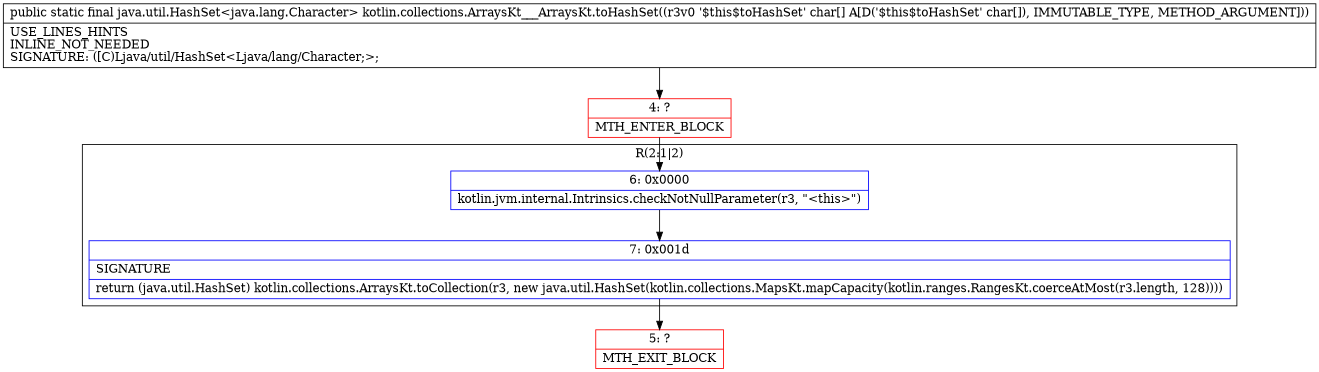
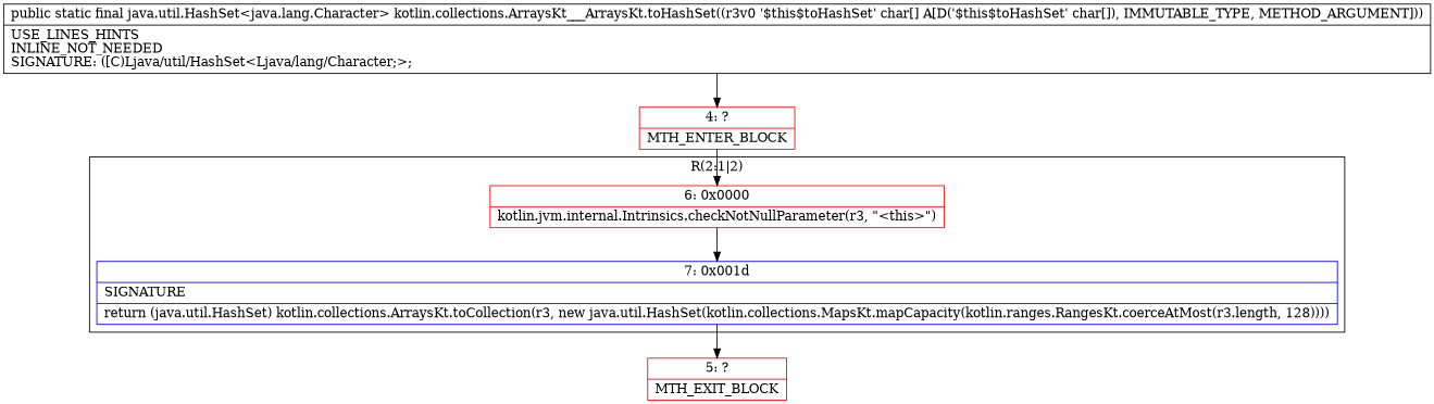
  digraph {
    node [color=blue shape=record]
-   n1 [label="{6\:\ 0x0000|kotlin.jvm.internal.Intrinsics.checkNotNullParameter(r3, \"\<this\>\")\l}"]
+   n1 [color=red label="{6\:\ 0x0000|kotlin.jvm.internal.Intrinsics.checkNotNullParameter(r3, \"\<this\>\")\l}"]
    n2 [label="{7\:\ 0x001d|SIGNATURE\l|return (java.util.HashSet) kotlin.collections.ArraysKt.toCollection(r3, new java.util.HashSet(kotlin.collections.MapsKt.mapCapacity(kotlin.ranges.RangesKt.coerceAtMost(r3.length, 128))))\l}"]
    n3 [color=red label="{5\:\ ?|MTH_EXIT_BLOCK\l}"]
    n4 [color=red label="{4\:\ ?|MTH_ENTER_BLOCK\l}"]
    n5 [label="{public static final java.util.HashSet\<java.lang.Character\> kotlin.collections.ArraysKt___ArraysKt.toHashSet((r3v0 '$this$toHashSet' char[] A[D('$this$toHashSet' char[]), IMMUTABLE_TYPE, METHOD_ARGUMENT]))  | USE_LINES_HINTS\lINLINE_NOT_NEEDED\lSIGNATURE: ([C)Ljava\/util\/HashSet\<Ljava\/lang\/Character;\>;\l}" color=""]
    subgraph cluster_1 {
      label="R(2:1|2)"
      n1
      n2
    }
    n1 -> n2
    n2 -> n3
    n4 -> n1
    n5 -> n4
  }
